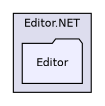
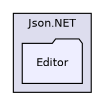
  digraph {
    compound=true
    n1 [fillcolor="#eeeeff" fontname=Helvetica fontsize=10 label=Editor pencolor=black shape=folder style=filled]
    subgraph cluster_1 {
      bgcolor="#ddddee"
      fontname=Helvetica
      fontsize=10
-     label="Editor.NET"
+     label="Json.NET"
      pencolor=black
      n1
    }
  }
